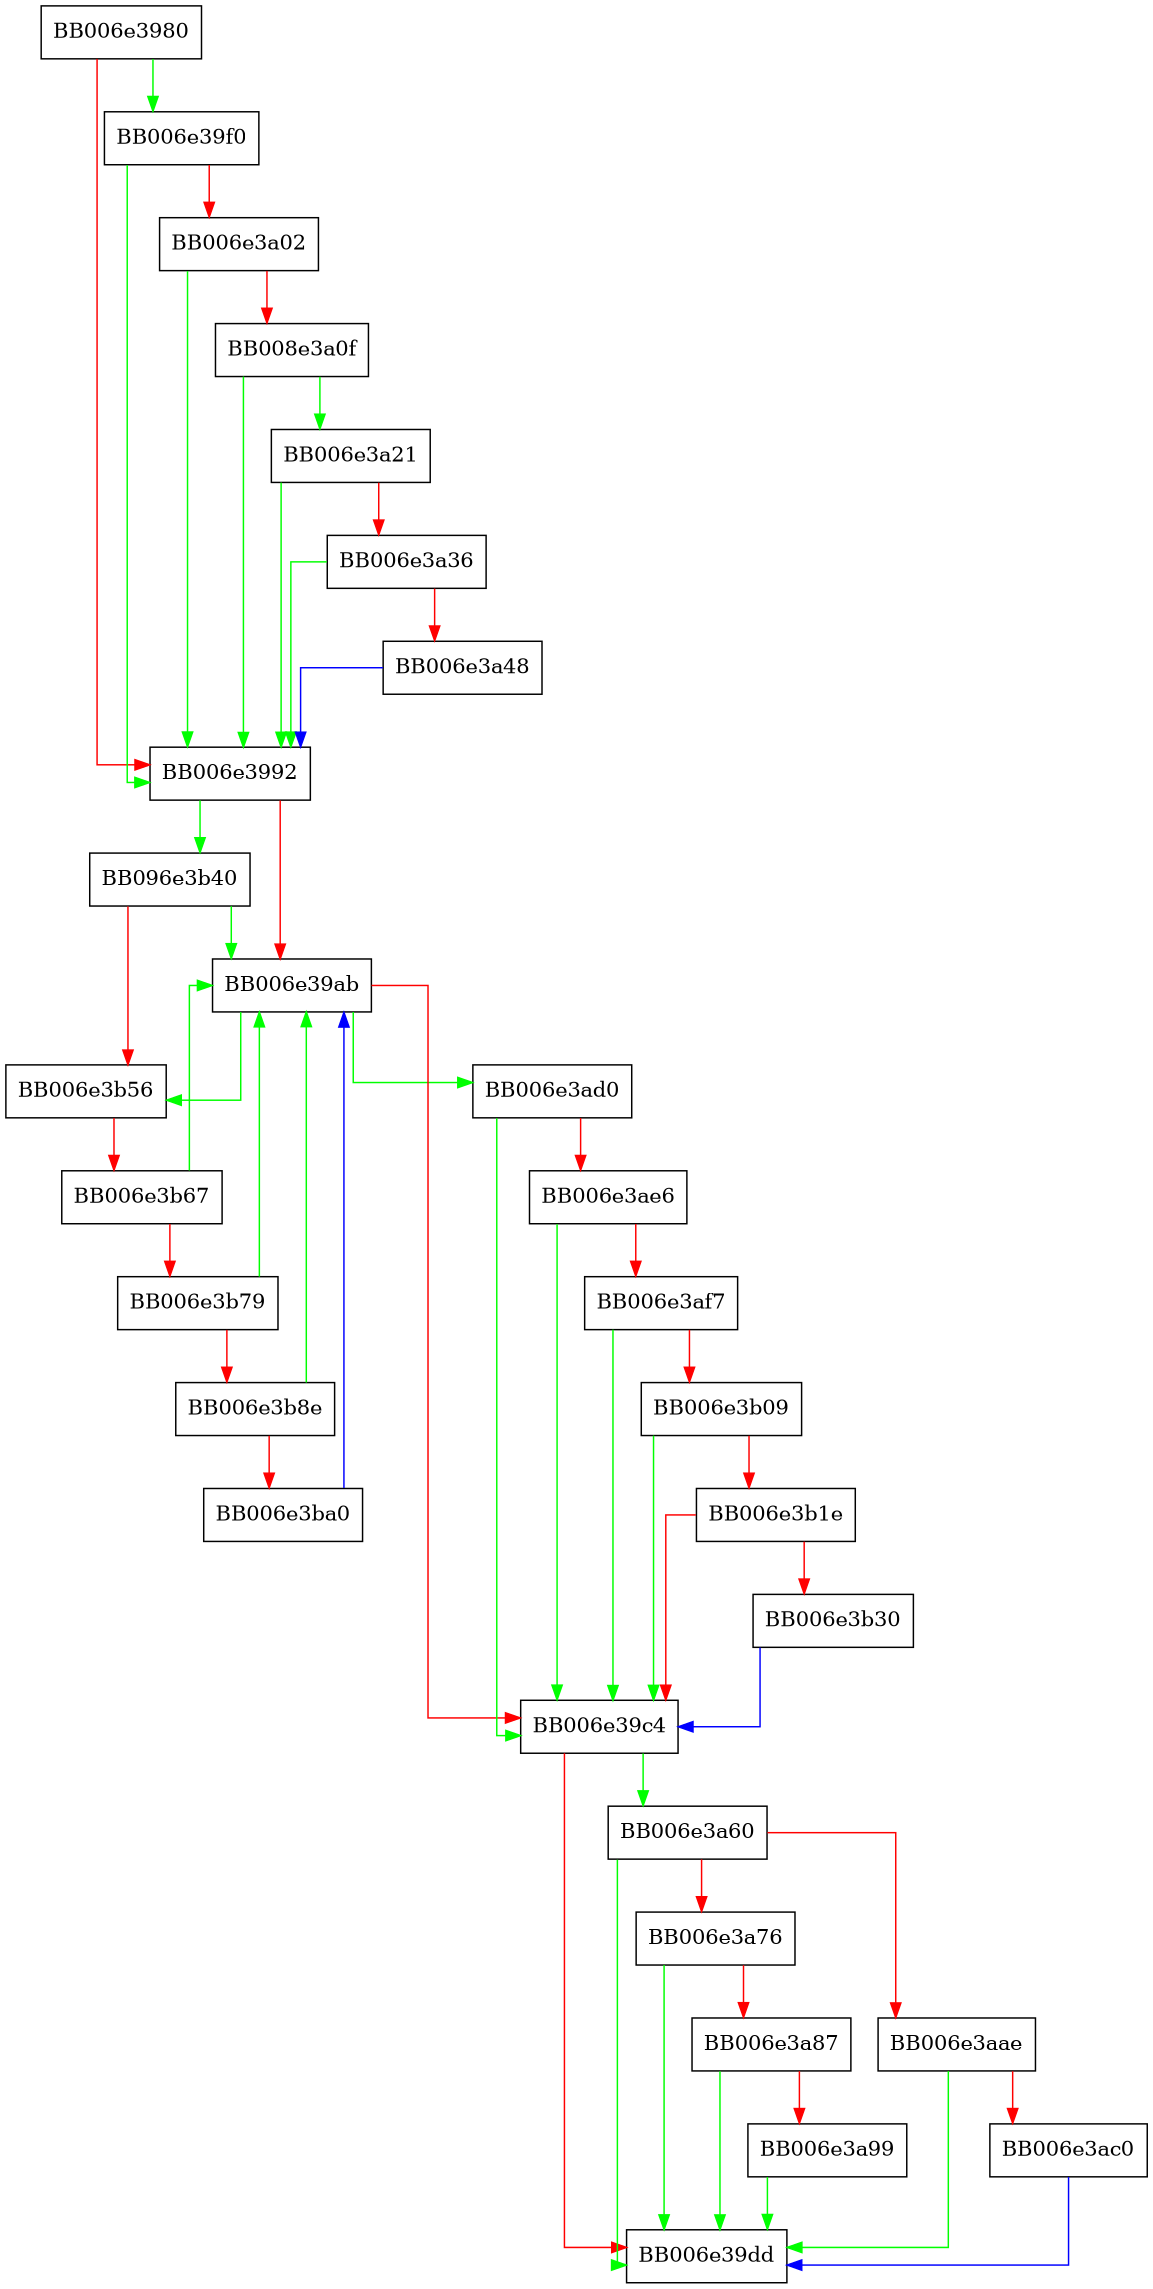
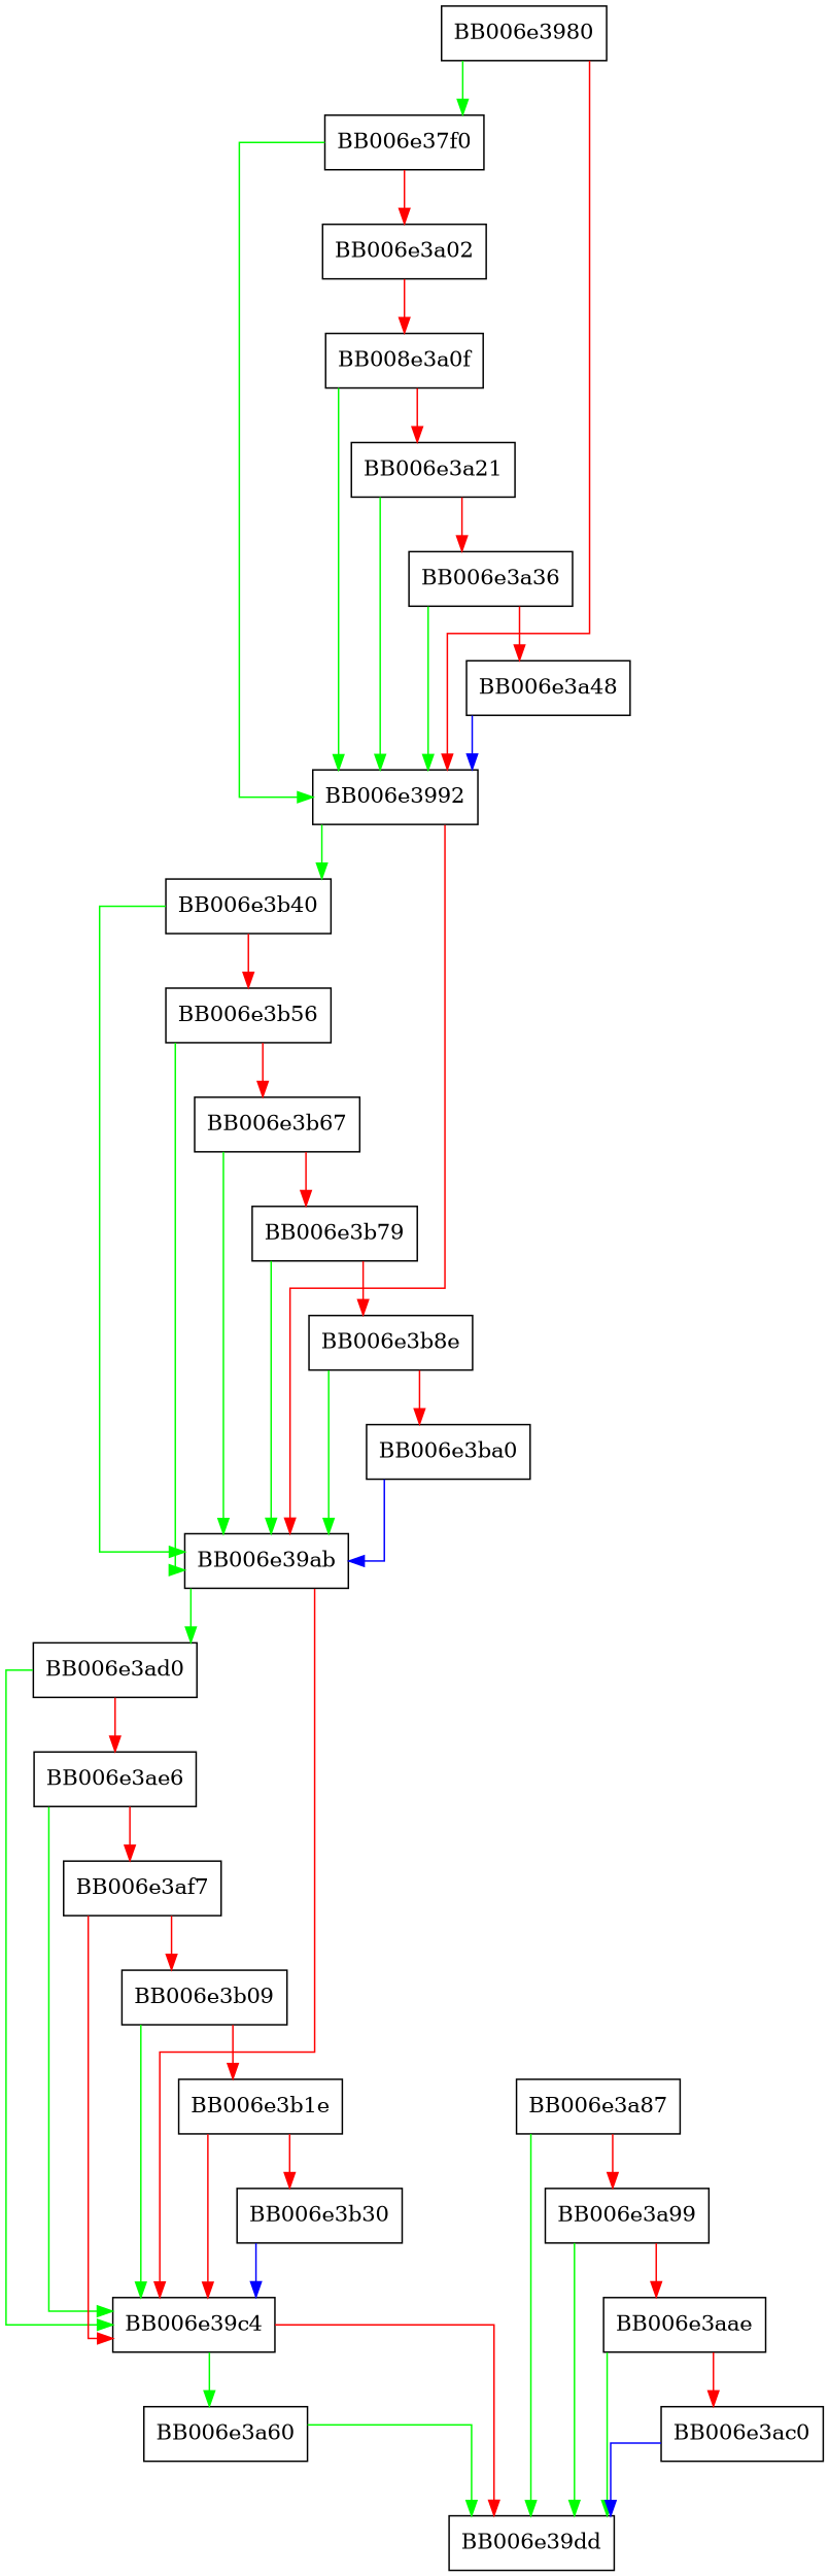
  digraph {
    splines=ortho
    node [shape=box]
    edge [color=red]
    BB006e3980
-   BB006e39f0
+   BB006e39f0 [label=BB006e37f0]
    BB006e3992
    BB006e3a02
-   BB006e3b40 [label=BB096e3b40]
+   BB006e3b40
    BB006e39ab
    n7 [label=BB008e3a0f]
    BB006e3b56
    BB006e3ad0
    BB006e39c4
    BB006e3b67
    BB006e3ae6
    BB006e3a60
    BB006e39dd
    BB006e3af7
-   BB006e3a76
    BB006e3a87
    BB006e3a21
    BB006e3a36
    BB006e3a48
    BB006e3a99
    BB006e3aae
    BB006e3ac0
    BB006e3b09
    BB006e3b1e
    BB006e3b30
    BB006e3b79
    BB006e3b8e
    BB006e3ba0
    BB006e3980 -> BB006e39f0 [color=green]
    BB006e3980 -> BB006e3992
    BB006e39f0 -> BB006e3992 [color=green]
    BB006e39f0 -> BB006e3a02
    BB006e3992 -> BB006e3b40 [color=green]
    BB006e3992 -> BB006e39ab
-   BB006e3a02 -> BB006e3992 [color=green]
    BB006e3a02 -> n7
    BB006e3b40 -> BB006e39ab [color=green]
    BB006e3b40 -> BB006e3b56
    BB006e39ab -> BB006e3ad0 [color=green]
    BB006e39ab -> BB006e39c4
    n7 -> BB006e3992 [color=green]
-   n7 -> BB006e3a21 [color=green]
-   BB006e39ab -> BB006e3b56 [color=green]
+   n7 -> BB006e3a21
+   BB006e3b56 -> BB006e39ab [color=green]
    BB006e3b56 -> BB006e3b67
    BB006e3ad0 -> BB006e39c4 [color=green]
    BB006e3ad0 -> BB006e3ae6
    BB006e39c4 -> BB006e3a60 [color=green]
    BB006e39c4 -> BB006e39dd
    BB006e3b67 -> BB006e39ab [color=green]
    BB006e3b67 -> BB006e3b79
    BB006e3ae6 -> BB006e39c4 [color=green]
    BB006e3ae6 -> BB006e3af7
    BB006e3a60 -> BB006e39dd [color=green]
-   BB006e3a60 -> BB006e3a76
-   BB006e3af7 -> BB006e39c4 [color=green]
+   BB006e3af7 -> BB006e39c4
    BB006e3af7 -> BB006e3b09
-   BB006e3a76 -> BB006e39dd [color=green]
-   BB006e3a76 -> BB006e3a87
    BB006e3a87 -> BB006e39dd [color=green]
    BB006e3a87 -> BB006e3a99
    BB006e3a21 -> BB006e3992 [color=green]
    BB006e3a21 -> BB006e3a36
    BB006e3a36 -> BB006e3992 [color=green]
    BB006e3a36 -> BB006e3a48
    BB006e3a48 -> BB006e3992 [color=blue]
    BB006e3a99 -> BB006e39dd [color=green]
-   BB006e3a60 -> BB006e3aae
+   BB006e3a99 -> BB006e3aae
    BB006e3aae -> BB006e39dd [color=green]
    BB006e3aae -> BB006e3ac0
    BB006e3ac0 -> BB006e39dd [color=blue]
    BB006e3b09 -> BB006e39c4 [color=green]
    BB006e3b09 -> BB006e3b1e
    BB006e3b1e -> BB006e39c4
    BB006e3b1e -> BB006e3b30
    BB006e3b30 -> BB006e39c4 [color=blue]
    BB006e3b79 -> BB006e39ab [color=green]
    BB006e3b79 -> BB006e3b8e
    BB006e3b8e -> BB006e39ab [color=green]
    BB006e3b8e -> BB006e3ba0
    BB006e3ba0 -> BB006e39ab [color=blue]
  }
